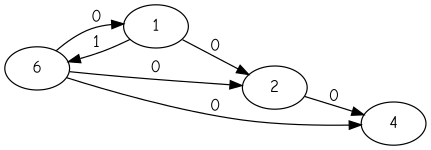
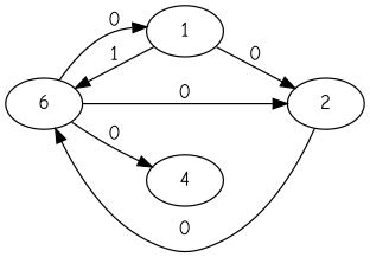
  digraph {
    fontname="Comic Neue"
    rankdir=LR
    node [fontname="Comic Neue"]
    edge [fontname="Comic Neue"]
    n1 [label=6]
    1
    2
    4
    n1 -> 1 [label=0]
    n1 -> 2 [label=0]
    n1 -> 4 [label=0]
    1 -> n1 [label=1]
    1 -> 2 [label=0]
-   2 -> 4 [label=0]
+   2 -> n1 [label=0]
  }
